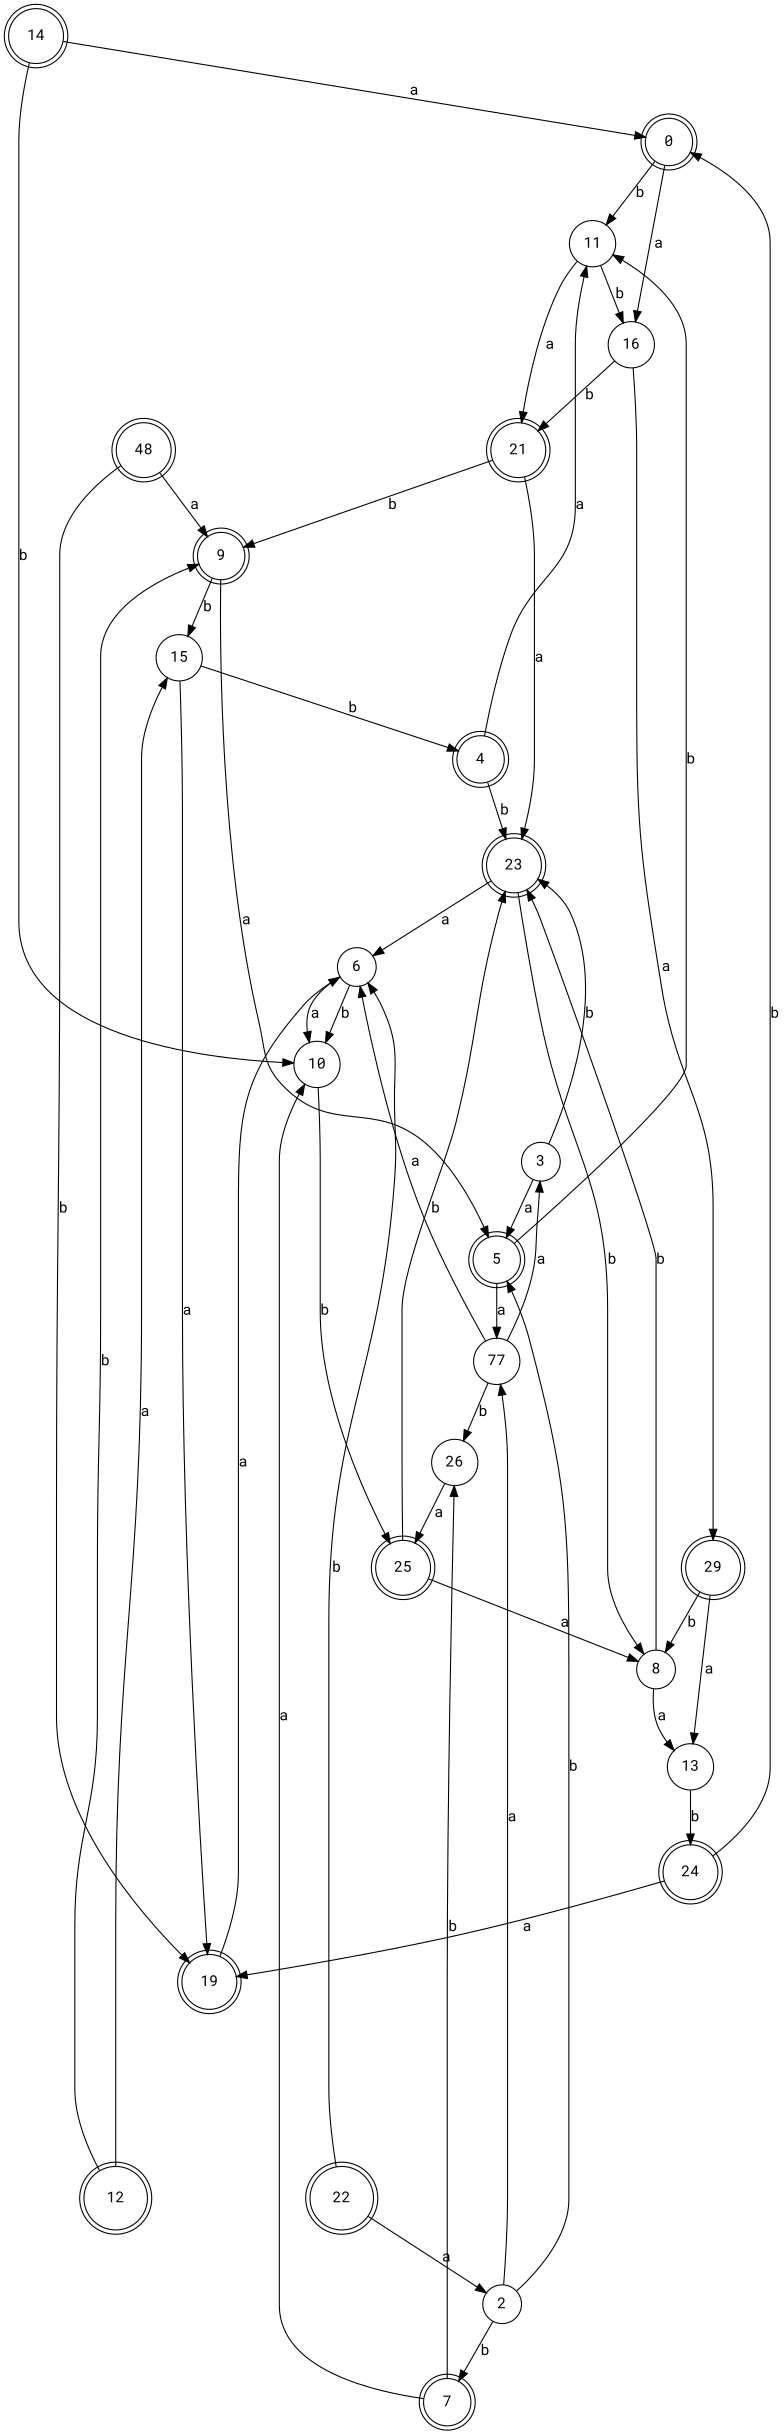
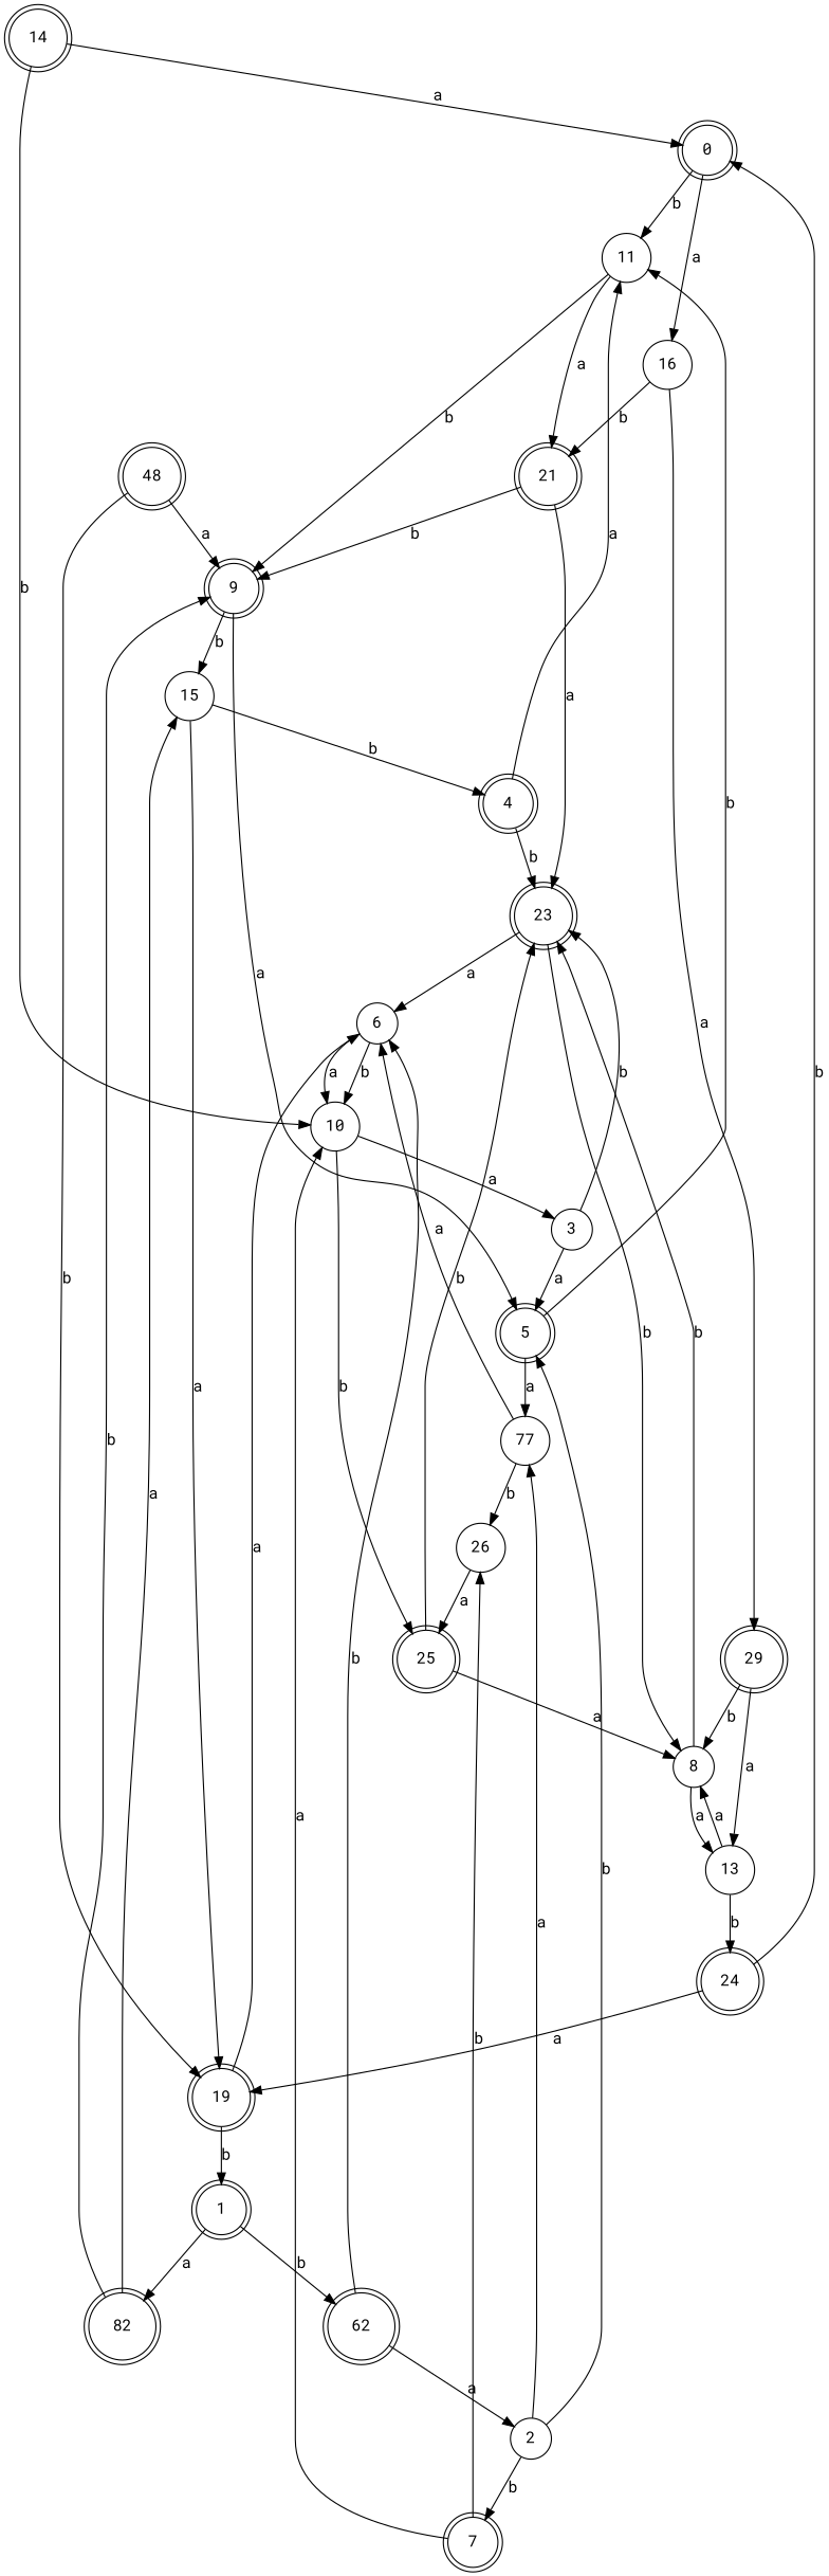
  digraph {
    fontname="Roboto Mono"
    rankdir=TB
    node [color=black fillcolor=white fontname="Roboto Mono" shape=doublecircle style="rounded,filled"]
    edge [fontname="Roboto Mono"]
    n1 [label=0]
    n2 [label=11 shape=circle style=filled]
    n3 [label=16 shape=circle style=filled]
    n4 [label=9]
    n5 [label=21]
    n6 [label=29]
-   n8 [label=12]
-   n9 [label=22]
+   n7 [label=1]
+   n8 [label=82]
+   n9 [label=62]
    n10 [label=15 shape=circle style=filled]
    n11 [label=2 shape=circle style=filled]
    n12 [label=6 shape=circle style=filled]
    n13 [label=7]
    n14 [label=77 shape=circle style=filled]
    n15 [label=5]
    n16 [label=10 shape=circle style=filled]
    n17 [label=26 shape=circle style=filled]
    n18 [label=3 shape=circle style=filled]
    n19 [label=23]
    n20 [label=8 shape=circle style=filled]
    n21 [label=4]
    n22 [label=25]
    n23 [label=13 shape=circle style=filled]
    n24 [label=24]
    n25 [label=19]
    n26 [label=14]
    n27 [label=48]
    n1 -> n2 [label=b]
    n1 -> n3 [label=a]
-   n2 -> n3 [label=b]
+   n2 -> n4 [label=b]
    n2 -> n5 [label=a]
    n3 -> n5 [label=b]
    n3 -> n6 [label=a]
    n4 -> n10 [label=b]
    n4 -> n15 [label=a]
    n5 -> n4 [label=b]
    n5 -> n19 [label=a]
    n6 -> n20 [label=b]
    n6 -> n23 [label=a]
+   n7 -> n8 [label=a]
+   n7 -> n9 [label=b]
    n8 -> n4 [label=b]
    n8 -> n10 [label=a]
    n9 -> n11 [label=a]
    n9 -> n12 [label=b]
    n10 -> n21 [label=b]
    n10 -> n25 [label=a]
    n11 -> n13 [label=b]
    n11 -> n14 [label=a]
    n11 -> n15 [label=b]
    n12 -> n16 [label=a]
    n12 -> n16 [label=b]
    n13 -> n16 [label=a]
    n13 -> n17 [label=b]
    n14 -> n12 [label=a]
    n14 -> n17 [label=b]
    n15 -> n2 [label=b]
    n15 -> n14 [label=a]
-   n14 -> n18 [label=a]
+   n16 -> n18 [label=a]
    n16 -> n22 [label=b]
    n17 -> n22 [label=a]
    n18 -> n15 [label=a]
    n18 -> n19 [label=b]
    n19 -> n12 [label=a]
    n19 -> n20 [label=b]
    n20 -> n19 [label=b]
    n20 -> n23 [label=a]
    n21 -> n2 [label=a]
    n21 -> n19 [label=b]
    n22 -> n19 [label=b]
    n22 -> n20 [label=a]
+   n23 -> n20 [label=a]
    n23 -> n24 [label=b]
    n24 -> n1 [label=b]
    n24 -> n25 [label=a]
+   n25 -> n7 [label=b]
    n25 -> n12 [label=a]
    n26 -> n1 [label=a]
    n26 -> n16 [label=b]
    n27 -> n4 [label=a]
    n27 -> n25 [label=b]
  }
